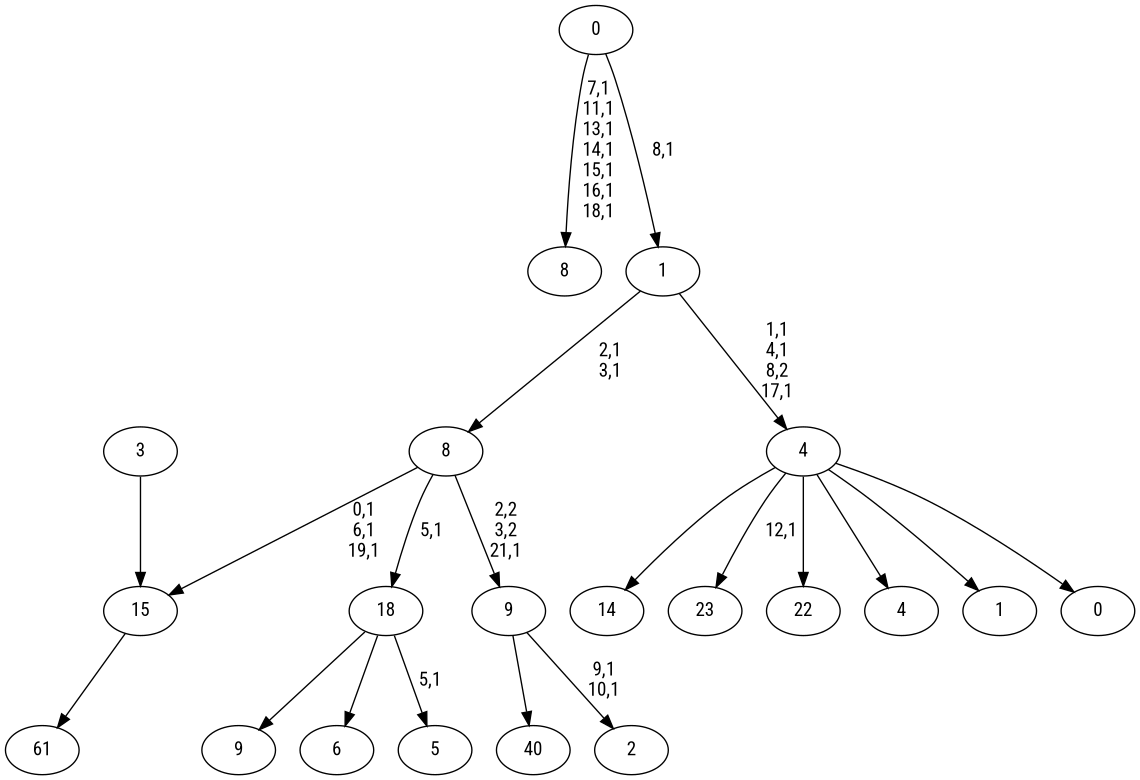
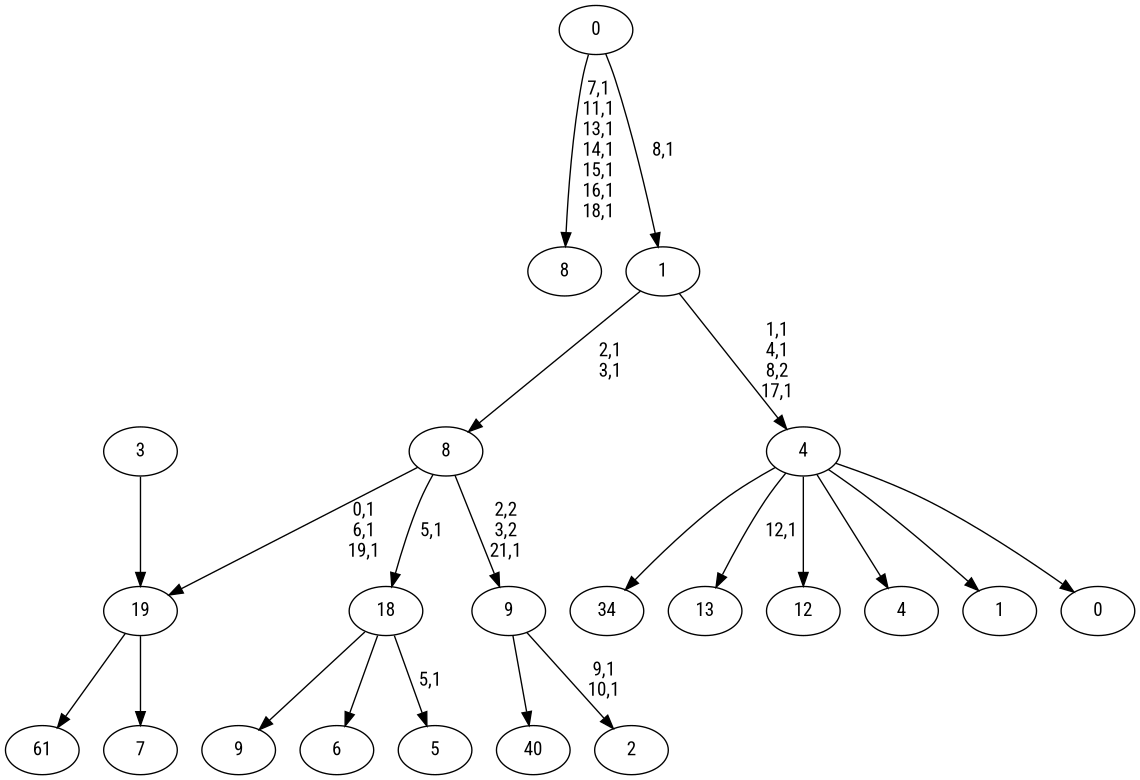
  digraph {
    fontname="Roboto Condensed"
    node [fontname="Roboto Condensed"]
    edge [fontname="Roboto Condensed"]
-   n1 [label=14]
-   n2 [label=23]
-   n3 [label=22]
+   n1 [label=34]
+   n2 [label=13]
+   n3 [label=12]
    n4 [label=61]
    n5 [label=40]
    n6 [label=9]
    n7 [label=8]
+   n8 [label=7]
    n9 [label=6]
    n10 [label=5]
    18
    n12 [label=4]
    n13 [label=3]
-   15
+   15 [label=19]
    n15 [label=2]
    9
    8
    n18 [label=1]
    n19 [label=0]
    4
    1
    0
    18 -> n6
    18 -> n9
    18 -> n10 [label="5,1"]
    n13 -> 15
    15 -> n4
+   15 -> n8
    9 -> n5
    9 -> n15 [label="9,1\n10,1"]
    8 -> 18 [label="5,1"]
    8 -> 15 [label="0,1\n6,1\n19,1"]
    8 -> 9 [label="2,2\n3,2\n21,1"]
    4 -> n1
    4 -> n2 [label="12,1"]
    4 -> n3
    4 -> n12
    4 -> n18
    4 -> n19
    1 -> 8 [label="2,1\n3,1"]
    1 -> 4 [label="1,1\n4,1\n8,2\n17,1"]
    0 -> n7 [label="7,1\n11,1\n13,1\n14,1\n15,1\n16,1\n18,1"]
    0 -> 1 [label="8,1"]
  }
